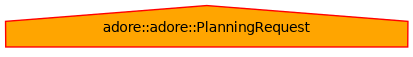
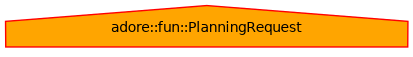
  digraph {
    rankdir=LR
-   n1 [color=red fillcolor=orange fontname=Helvetica fontsize=10 height=0.2 label="adore::adore::PlanningRequest" shape=house style=filled width=0.4]
+   n1 [color=red fillcolor=orange fontname=Helvetica fontsize=10 height=0.2 label="adore::fun::PlanningRequest" shape=house style=filled width=0.4]
  }
